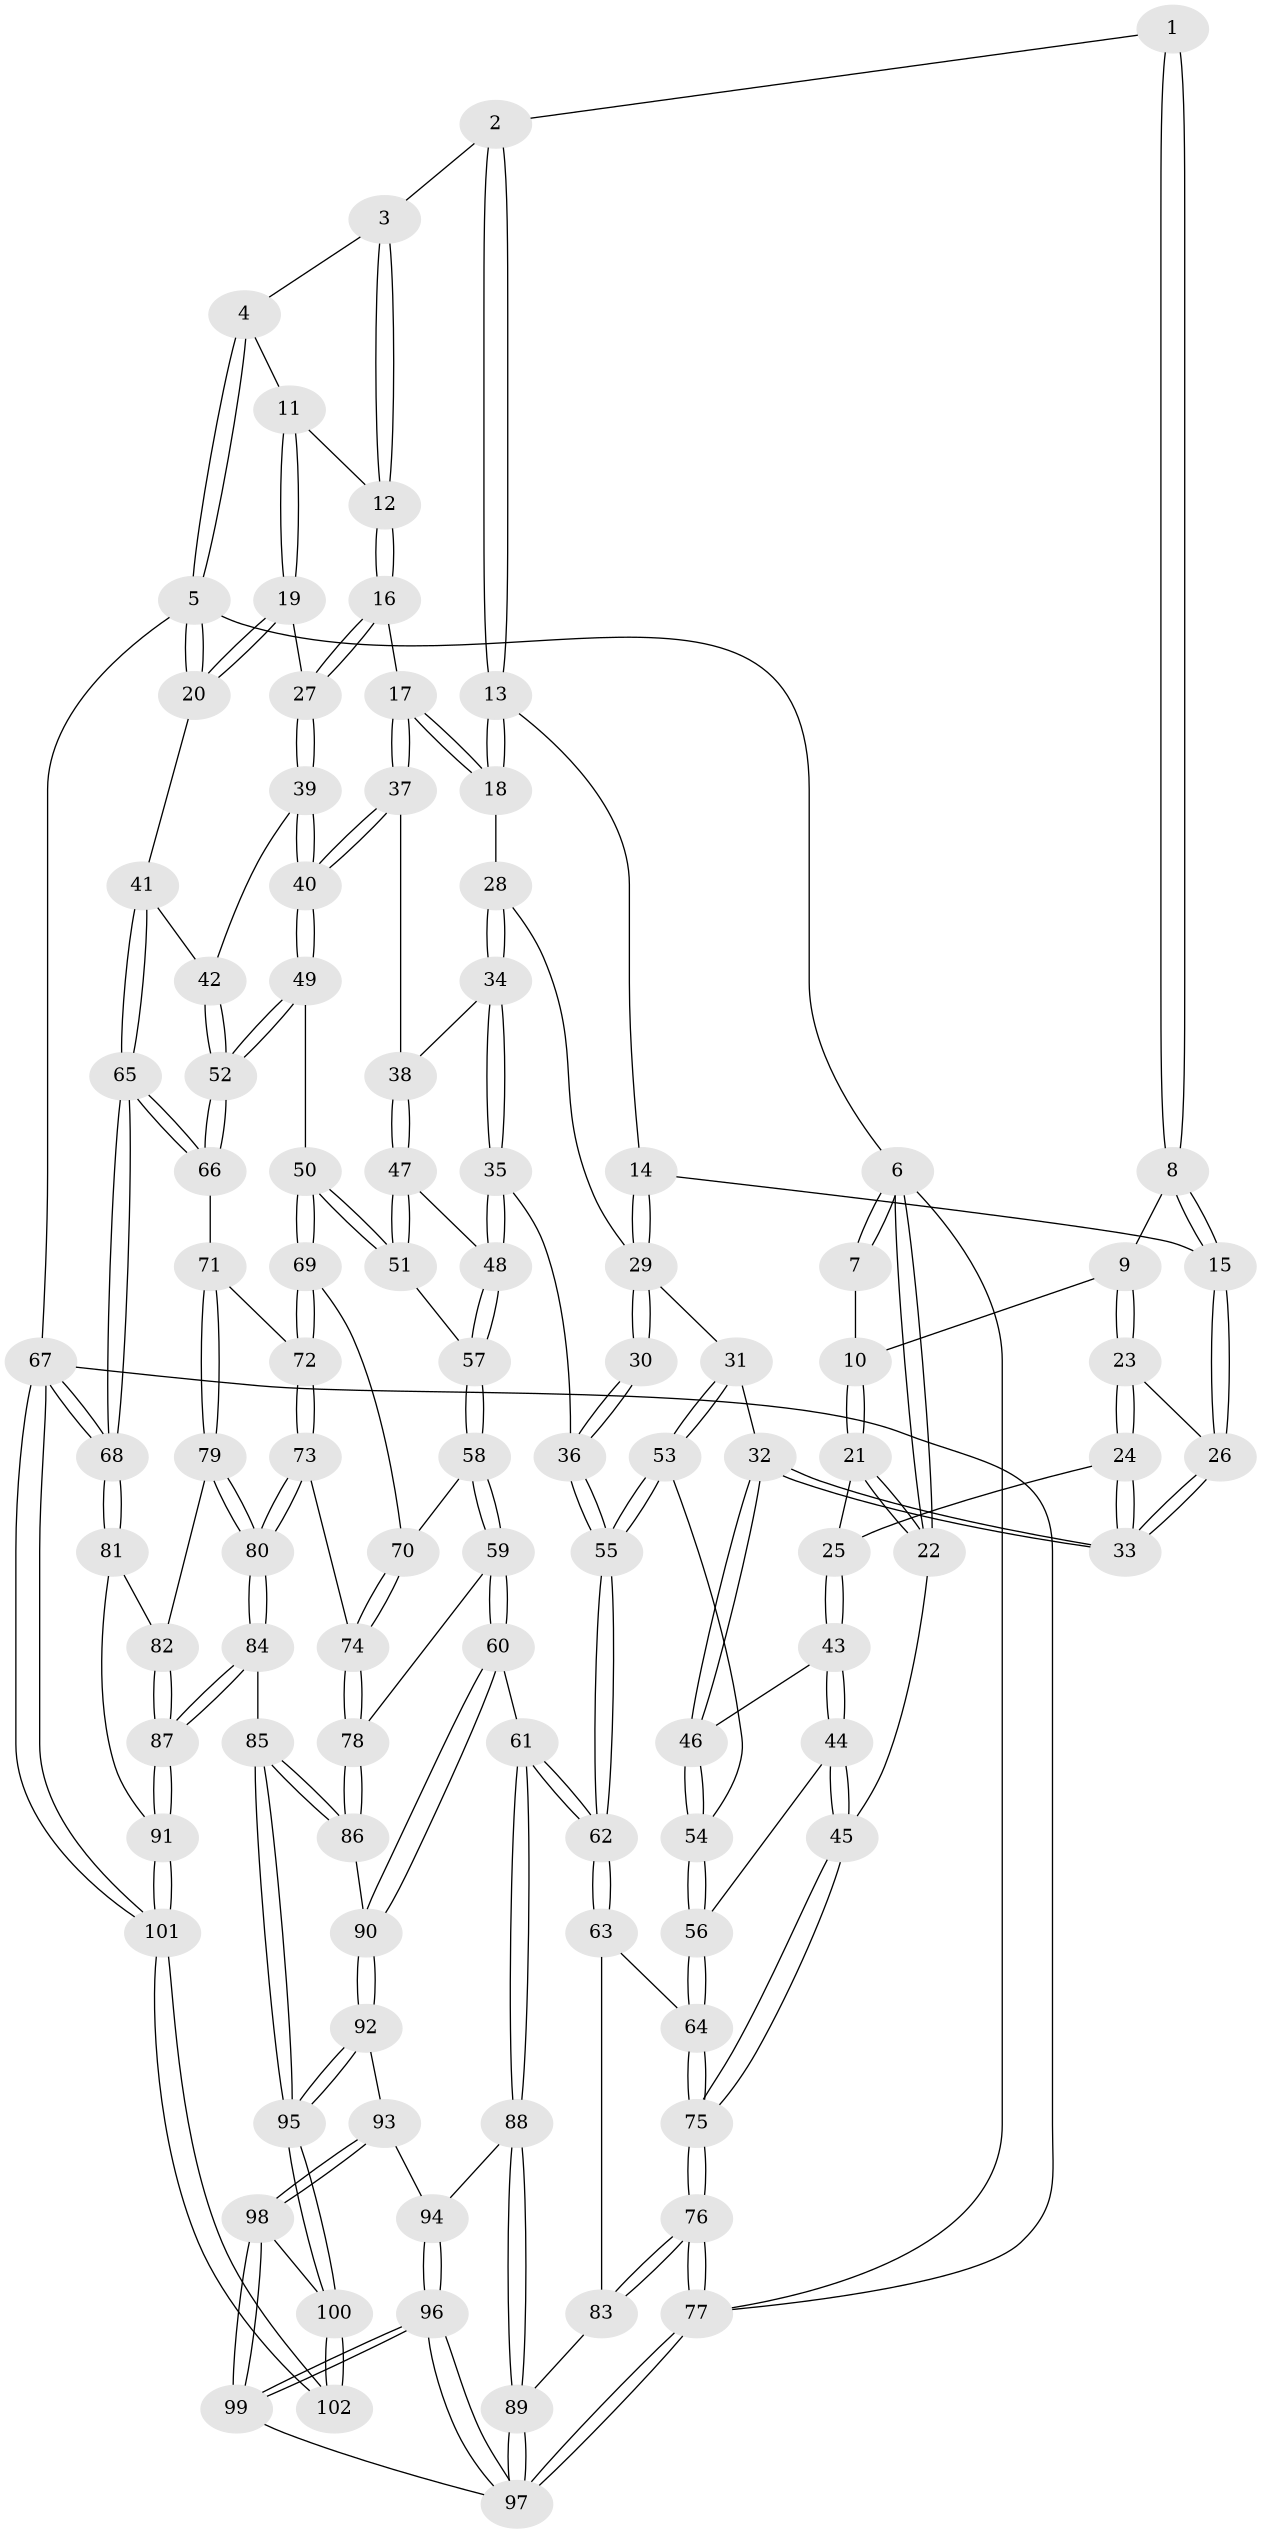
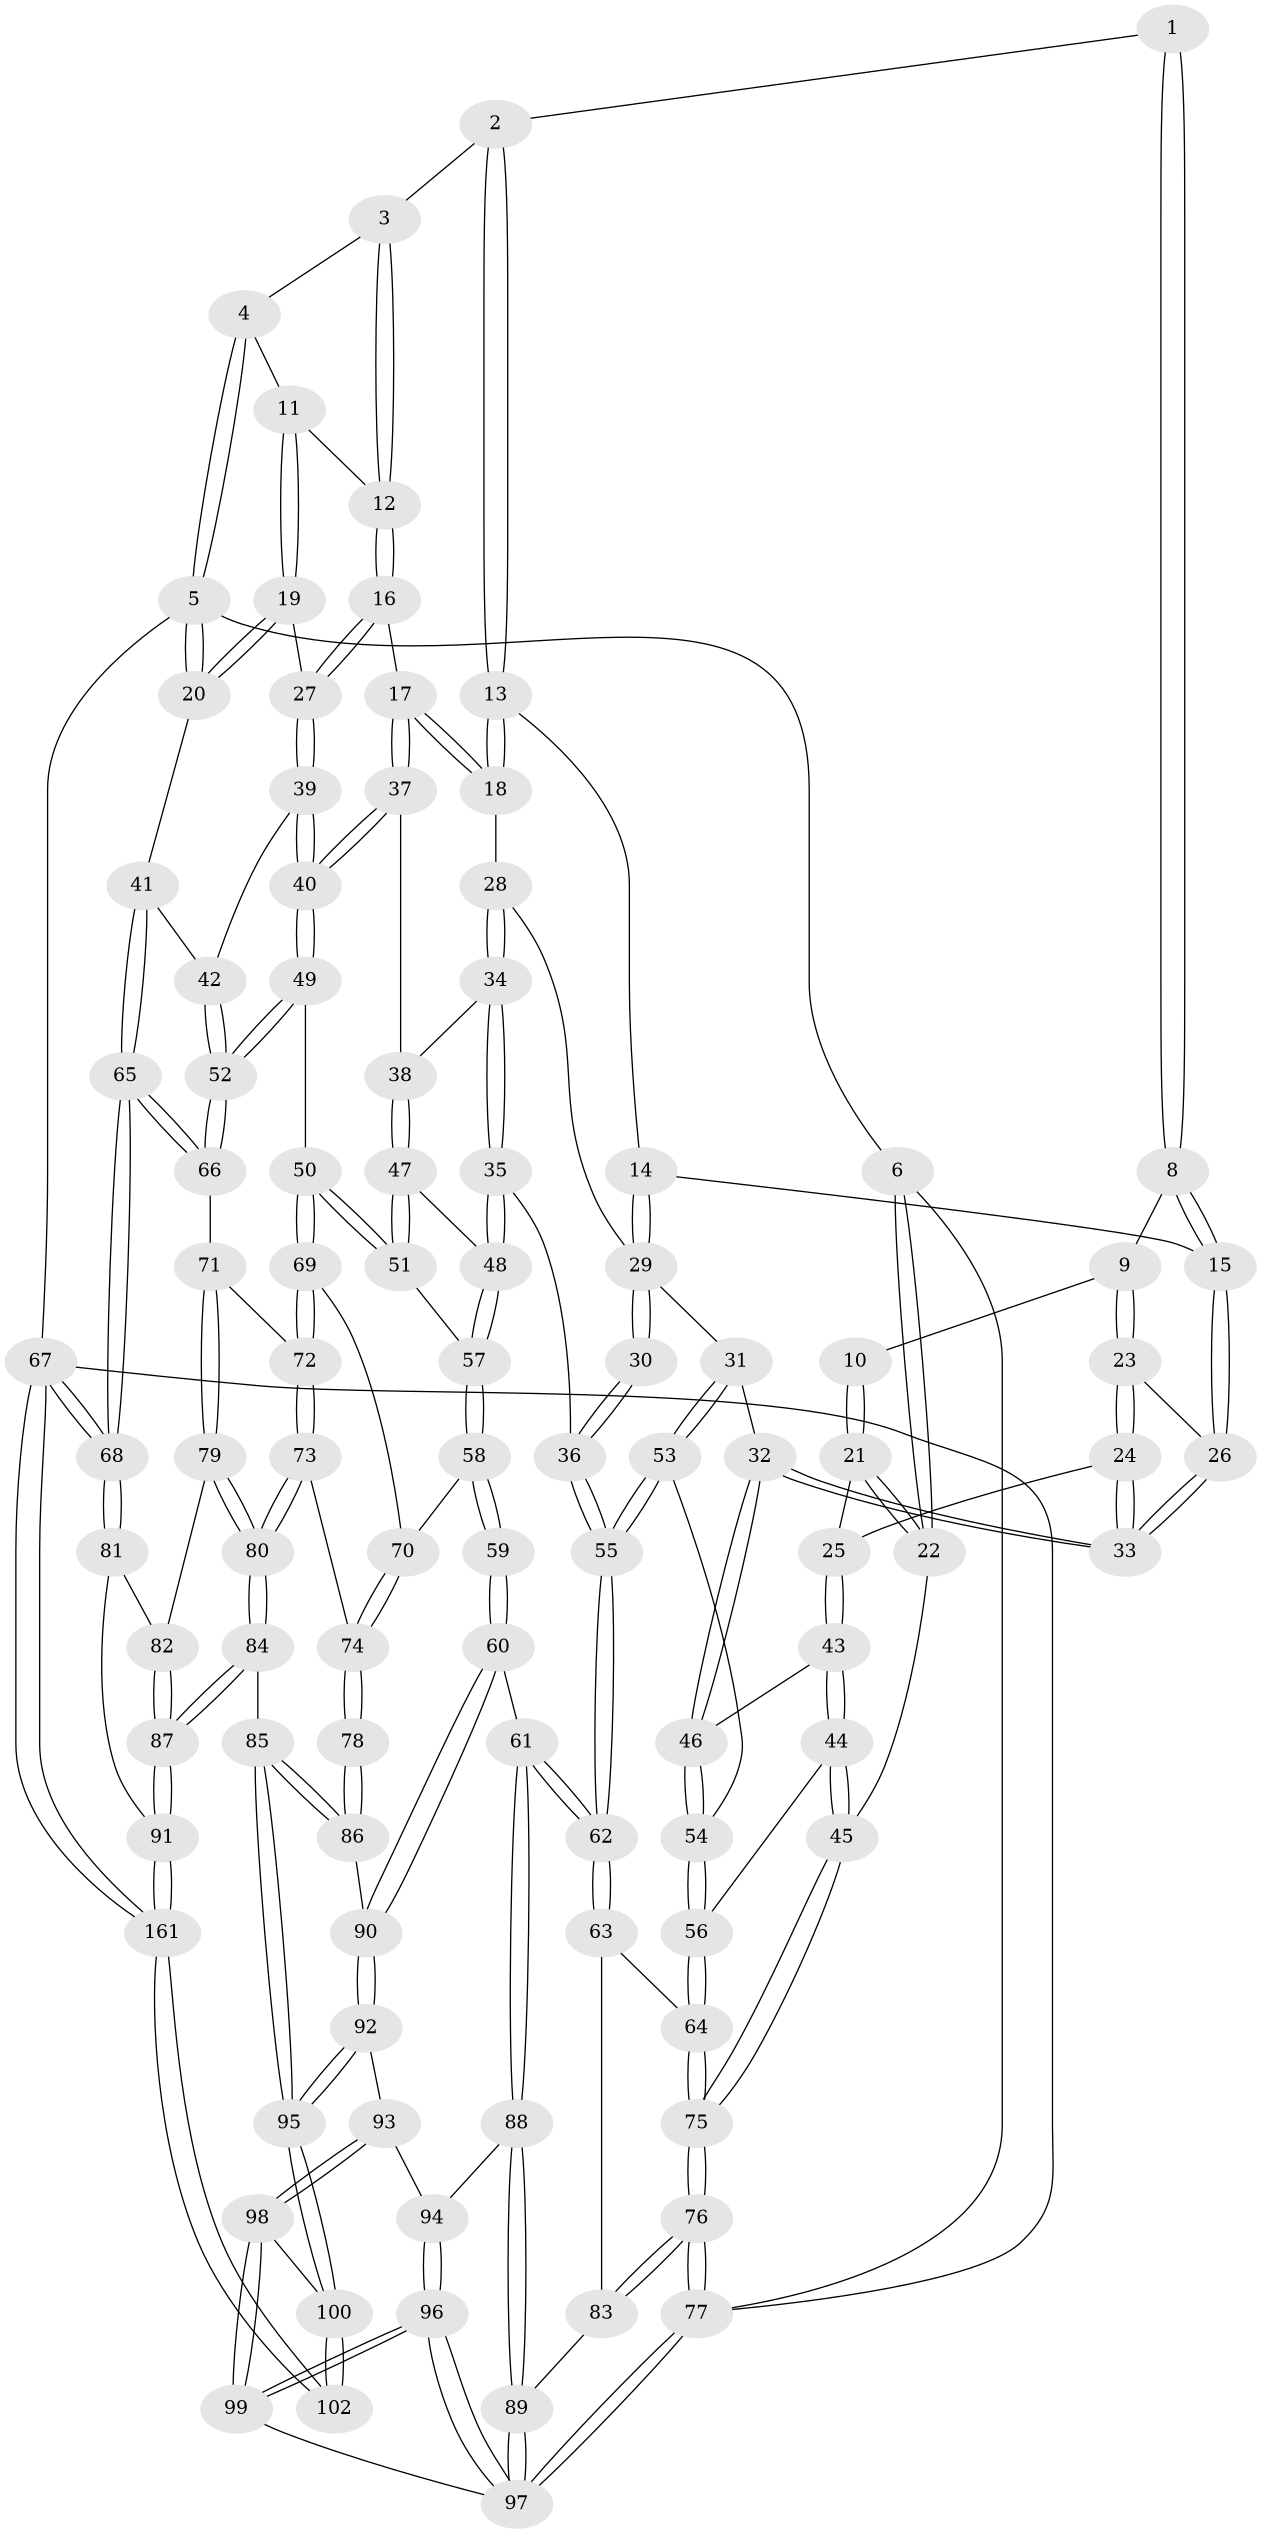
  graph {
    node [color=gray90 style=filled]
    1
    2
    8
    3
    13
    9
    15
    4
    12
    14
    18
    5
    11
    16
    6
    20
    67
    19
-   7
    22
    77
    41
    68
-   101
+   101 [label=161]
    10
    45
    97
    21
    23
    26
    24
    25
    27
    17
    29
    28
    30
    31
    33
    37
    39
    38
    40
    34
    42
    65
    43
    75
    46
    44
    35
    36
    32
    53
    55
    54
    48
    47
    57
    62
    49
    51
    52
    50
    66
    56
    64
    76
    58
    69
    70
    72
    71
    63
    59
    60
    78
    74
    61
    90
    86
    88
    92
    89
    94
    83
    81
    79
    102
    82
    91
    73
    80
    84
    87
    85
    95
    100
    96
    93
    98
    99
    1 -- 2
    1 -- 8
    1 -- 8
    2 -- 3
    2 -- 13
    2 -- 13
    8 -- 9
    8 -- 15
    8 -- 15
    3 -- 4
    3 -- 12
    3 -- 12
    13 -- 14
    13 -- 18
    13 -- 18
    9 -- 10
    9 -- 23
    9 -- 23
    15 -- 26
    15 -- 26
    4 -- 5
    4 -- 5
    4 -- 11
    12 -- 16
    12 -- 16
    14 -- 15
    14 -- 29
    14 -- 29
    18 -- 28
    5 -- 6
    5 -- 20
    5 -- 20
    5 -- 67
    11 -- 12
    11 -- 19
    11 -- 19
    16 -- 27
    16 -- 27
    16 -- 17
-   6 -- 7
-   6 -- 7
    6 -- 22
    6 -- 22
    6 -- 77
    20 -- 41
    67 -- 77
    67 -- 68
    67 -- 68
    67 -- 101
    67 -- 101
    19 -- 20
    19 -- 20
    19 -- 27
-   7 -- 10
    22 -- 45
    77 -- 97
    77 -- 97
    41 -- 42
    41 -- 65
    41 -- 65
    68 -- 81
    68 -- 81
    101 -- 102
    101 -- 102
    10 -- 21
    10 -- 21
    45 -- 75
    45 -- 75
    21 -- 22
    21 -- 22
    21 -- 25
    23 -- 26
    23 -- 24
    23 -- 24
    26 -- 33
    26 -- 33
    24 -- 25
    24 -- 33
    24 -- 33
    25 -- 43
    25 -- 43
    27 -- 39
    27 -- 39
    17 -- 18
    17 -- 18
    17 -- 37
    17 -- 37
    29 -- 30
    29 -- 30
    29 -- 31
    28 -- 29
    28 -- 34
    28 -- 34
    30 -- 36
    30 -- 36
    31 -- 32
    31 -- 53
    31 -- 53
    37 -- 38
    37 -- 40
    37 -- 40
    39 -- 40
    39 -- 40
    39 -- 42
    38 -- 47
    38 -- 47
    40 -- 49
    40 -- 49
    34 -- 38
    34 -- 35
    34 -- 35
    42 -- 52
    42 -- 52
    65 -- 68
    65 -- 68
    65 -- 66
    65 -- 66
    43 -- 46
    43 -- 44
    43 -- 44
    75 -- 76
    75 -- 76
    46 -- 54
    46 -- 54
    44 -- 45
    44 -- 45
    44 -- 56
    35 -- 36
    35 -- 48
    35 -- 48
    36 -- 55
    36 -- 55
    32 -- 33
    32 -- 33
    32 -- 46
    32 -- 46
    53 -- 55
    53 -- 55
    53 -- 54
    55 -- 62
    55 -- 62
    54 -- 56
    54 -- 56
    48 -- 57
    48 -- 57
    47 -- 48
    47 -- 51
    47 -- 51
    57 -- 58
    57 -- 58
    62 -- 63
    62 -- 63
    49 -- 52
    49 -- 52
    49 -- 50
    51 -- 57
    52 -- 66
    52 -- 66
    50 -- 51
    50 -- 51
    50 -- 69
    50 -- 69
    66 -- 71
    56 -- 64
    56 -- 64
    64 -- 75
    64 -- 75
    76 -- 77
    76 -- 77
    76 -- 83
    76 -- 83
    58 -- 70
    58 -- 59
    58 -- 59
    69 -- 70
    69 -- 72
    69 -- 72
    70 -- 74
    70 -- 74
    72 -- 73
    72 -- 73
    71 -- 72
    71 -- 79
    71 -- 79
    63 -- 64
    63 -- 83
    59 -- 60
    59 -- 60
-   59 -- 78
    60 -- 61
    60 -- 90
    60 -- 90
    78 -- 86
    78 -- 86
    74 -- 78
    74 -- 78
    61 -- 62
    61 -- 62
    61 -- 88
    61 -- 88
    90 -- 92
    90 -- 92
    86 -- 90
    88 -- 89
    88 -- 89
    88 -- 94
    92 -- 95
    92 -- 95
    92 -- 93
    89 -- 97
    89 -- 97
    94 -- 96
    94 -- 96
    83 -- 89
    81 -- 82
    81 -- 91
    79 -- 82
    79 -- 80
    79 -- 80
    82 -- 87
    82 -- 87
    91 -- 101
    91 -- 101
    73 -- 74
    73 -- 80
    73 -- 80
    80 -- 84
    80 -- 84
    84 -- 87
    84 -- 87
    84 -- 85
    87 -- 91
    87 -- 91
    85 -- 86
    85 -- 86
    85 -- 95
    85 -- 95
    95 -- 100
    95 -- 100
    100 -- 102
    100 -- 102
    96 -- 97
    96 -- 97
    96 -- 99
    96 -- 99
    93 -- 94
    93 -- 98
    93 -- 98
    98 -- 100
    98 -- 99
    98 -- 99
    99 -- 97
  }
